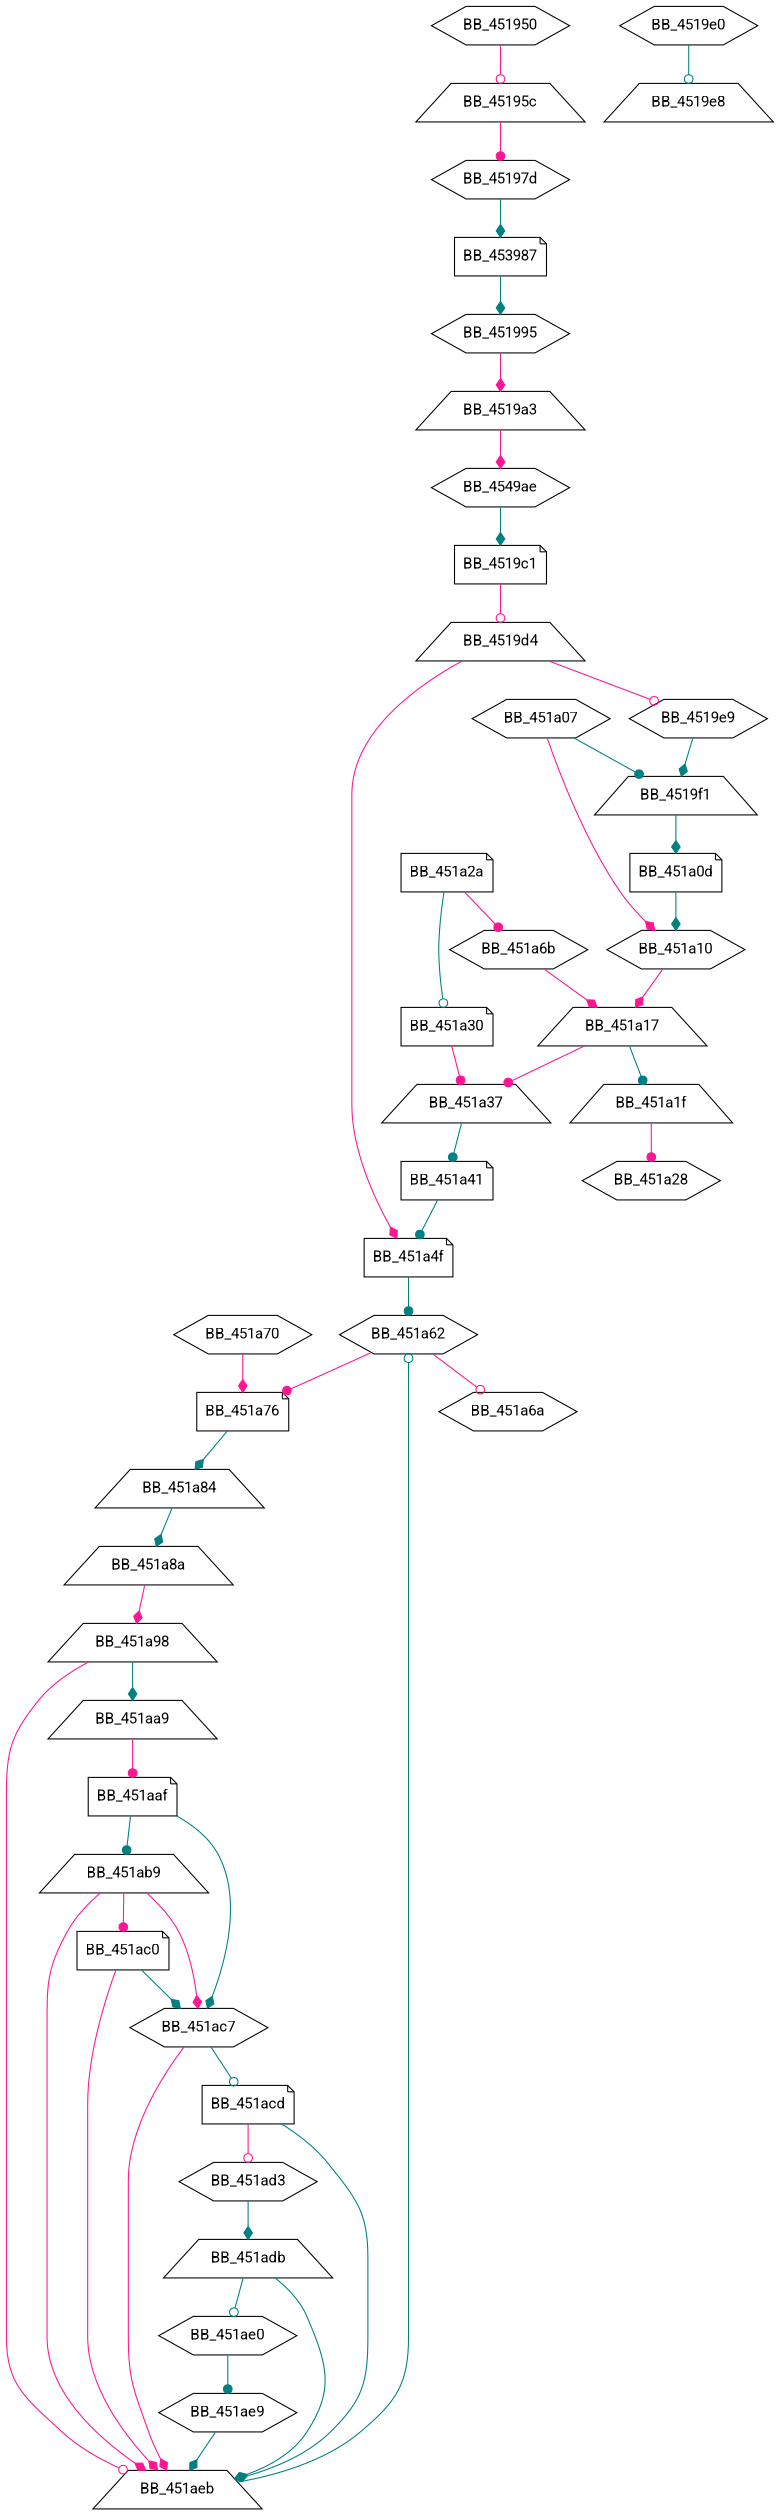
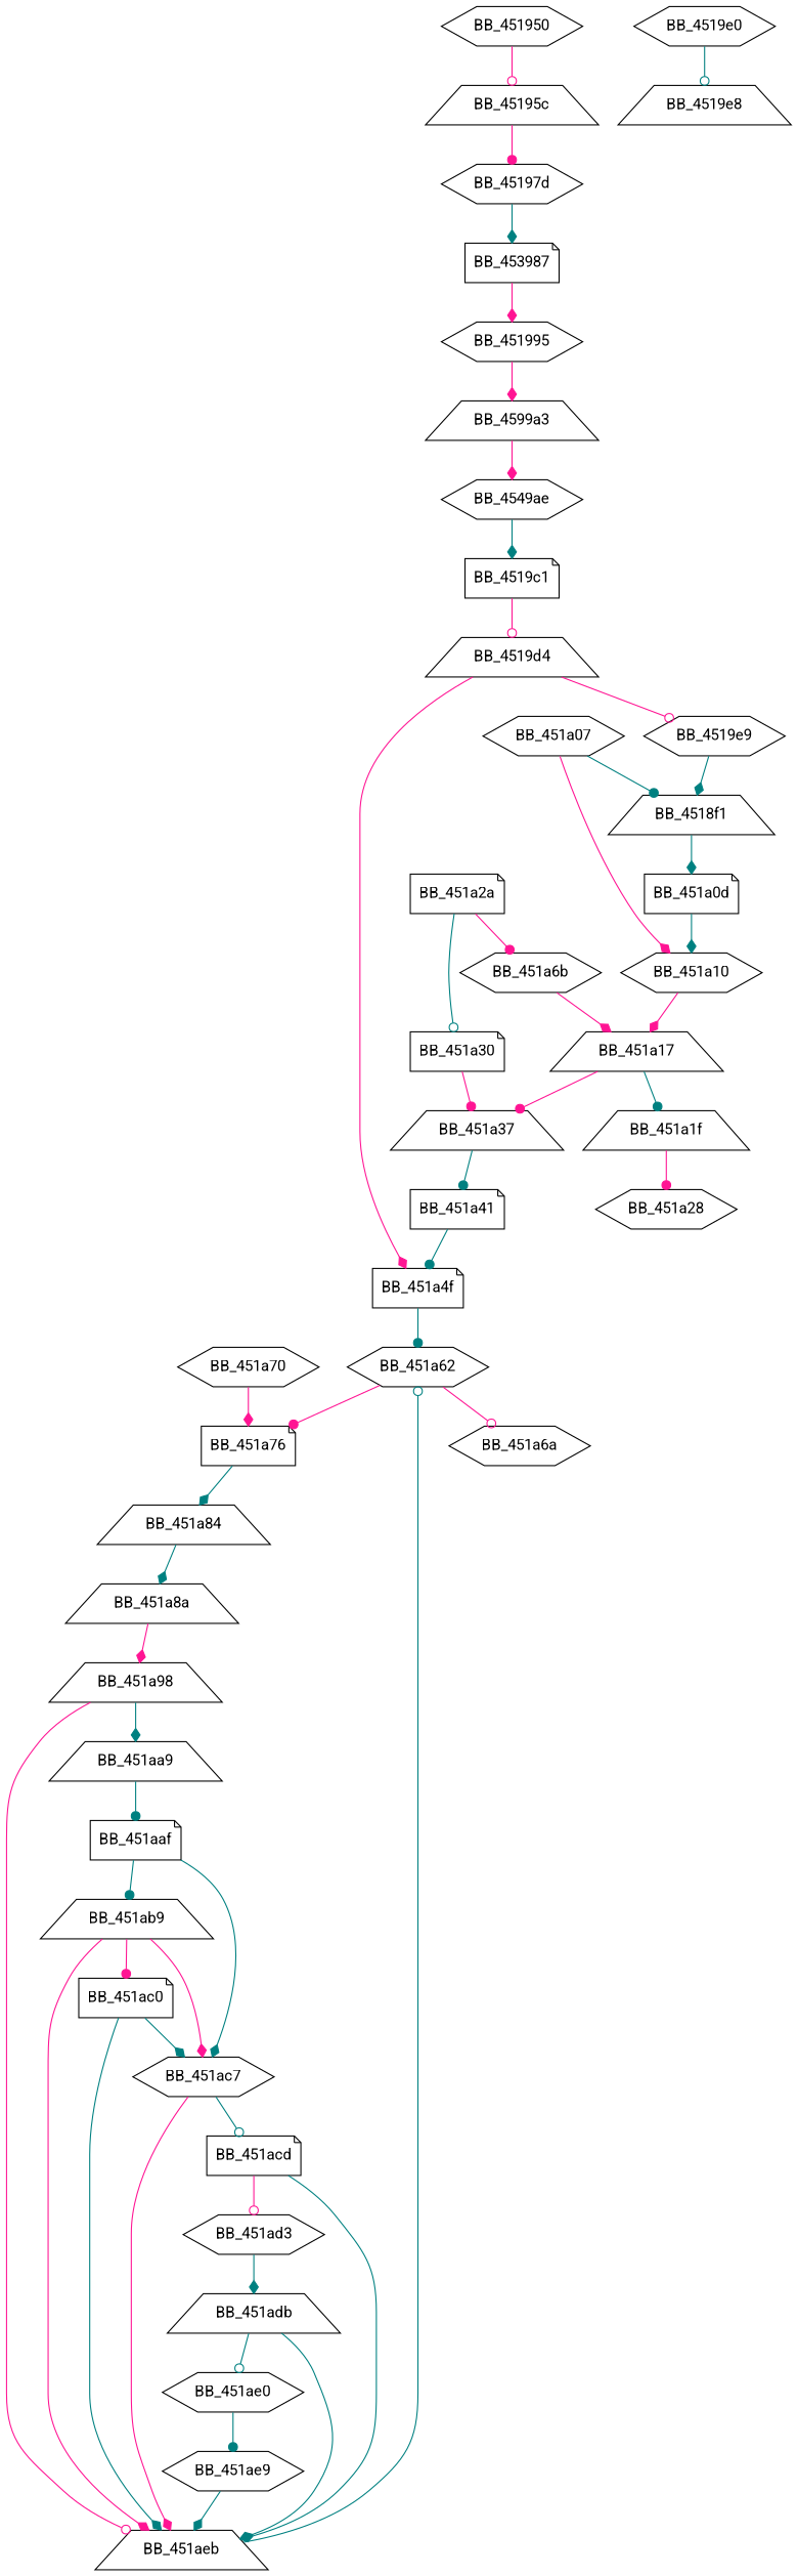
  digraph {
    fontname=Roboto
    node [fontname=Roboto shape=hexagon]
    edge [arrowhead=diamond color=teal fontname=Roboto]
    BB_45195c [shape=trapezium]
    BB_451950
    BB_45197d
    n4 [label=BB_453987 shape=note]
    BB_451995
-   BB_4519a3 [shape=trapezium]
+   BB_4519a3 [shape=trapezium label=BB_4599a3]
    n7 [label=BB_4549ae]
    BB_4519c1 [shape=note]
    BB_4519d4 [shape=trapezium]
    BB_4519e9
    BB_451a4f [shape=note]
-   BB_4519f1 [shape=trapezium]
+   BB_4519f1 [shape=trapezium label=BB_4518f1]
    BB_451a62
    BB_451a0d [shape=note]
    BB_451a6a
    BB_451a76 [shape=note]
    BB_4519e8 [shape=trapezium]
    BB_4519e0
    BB_451a07
    BB_451a10
    BB_451a17 [shape=trapezium]
    BB_451a1f [shape=trapezium]
    BB_451a37 [shape=trapezium]
    BB_451a28
    BB_451a41 [shape=note]
    BB_451a2a [shape=note]
    BB_451a30 [shape=note]
    BB_451a6b
    BB_451a84 [shape=trapezium]
    BB_451a8a [shape=trapezium]
    BB_451a70
    BB_451a98 [shape=trapezium]
    BB_451aa9 [shape=trapezium]
    BB_451aeb [shape=trapezium]
    BB_451aaf [shape=note]
    BB_451ab9 [shape=trapezium]
    BB_451ac7
    BB_451ac0 [shape=note]
    BB_451acd [shape=note]
    BB_451ad3
    BB_451adb [shape=trapezium]
    BB_451ae0
    BB_451ae9
    BB_45195c -> BB_45197d [arrowhead=dot color=deeppink]
    BB_451950 -> BB_45195c [arrowhead=odot color=deeppink]
    BB_45197d -> n4
-   n4 -> BB_451995
+   n4 -> BB_451995 [color=deeppink]
    BB_451995 -> BB_4519a3 [color=deeppink]
    BB_4519a3 -> n7 [color=deeppink]
    n7 -> BB_4519c1
    BB_4519c1 -> BB_4519d4 [arrowhead=odot color=deeppink]
    BB_4519d4 -> BB_4519e9 [arrowhead=odot color=deeppink]
    BB_4519d4 -> BB_451a4f [color=deeppink]
    BB_4519e9 -> BB_4519f1
    BB_451a4f -> BB_451a62 [arrowhead=dot]
    BB_4519f1 -> BB_451a0d
    BB_451a62 -> BB_451a6a [arrowhead=odot color=deeppink]
    BB_451a62 -> BB_451a76 [arrowhead=dot color=deeppink]
    BB_451a0d -> BB_451a10
    BB_451a76 -> BB_451a84
    BB_4519e0 -> BB_4519e8 [arrowhead=odot]
    BB_451a07 -> BB_4519f1 [arrowhead=dot]
    BB_451a07 -> BB_451a10 [color=deeppink]
    BB_451a10 -> BB_451a17 [color=deeppink]
    BB_451a17 -> BB_451a1f [arrowhead=dot]
    BB_451a17 -> BB_451a37 [arrowhead=dot color=deeppink]
    BB_451a1f -> BB_451a28 [arrowhead=dot color=deeppink]
    BB_451a37 -> BB_451a41 [arrowhead=dot]
    BB_451a41 -> BB_451a4f [arrowhead=dot]
    BB_451a2a -> BB_451a30 [arrowhead=odot]
    BB_451a2a -> BB_451a6b [arrowhead=dot color=deeppink]
    BB_451a30 -> BB_451a37 [arrowhead=dot color=deeppink]
    BB_451a6b -> BB_451a17 [color=deeppink]
    BB_451a84 -> BB_451a8a
    BB_451a8a -> BB_451a98 [color=deeppink]
    BB_451a70 -> BB_451a76 [color=deeppink]
    BB_451a98 -> BB_451aa9
    BB_451a98 -> BB_451aeb [arrowhead=odot color=deeppink]
-   BB_451aa9 -> BB_451aaf [arrowhead=dot color=deeppink]
+   BB_451aa9 -> BB_451aaf [arrowhead=dot]
    BB_451aeb -> BB_451a62 [arrowhead=odot]
    BB_451aaf -> BB_451ab9 [arrowhead=dot]
    BB_451aaf -> BB_451ac7
    BB_451ab9 -> BB_451aeb [color=deeppink]
    BB_451ab9 -> BB_451ac7 [color=deeppink]
    BB_451ab9 -> BB_451ac0 [arrowhead=dot color=deeppink]
    BB_451ac7 -> BB_451aeb [color=deeppink]
    BB_451ac7 -> BB_451acd [arrowhead=odot]
-   BB_451ac0 -> BB_451aeb [color=deeppink]
+   BB_451ac0 -> BB_451aeb
    BB_451ac0 -> BB_451ac7
    BB_451acd -> BB_451aeb
    BB_451acd -> BB_451ad3 [arrowhead=odot color=deeppink]
    BB_451ad3 -> BB_451adb
    BB_451adb -> BB_451aeb
    BB_451adb -> BB_451ae0 [arrowhead=odot]
    BB_451ae0 -> BB_451ae9 [arrowhead=dot]
    BB_451ae9 -> BB_451aeb
  }
